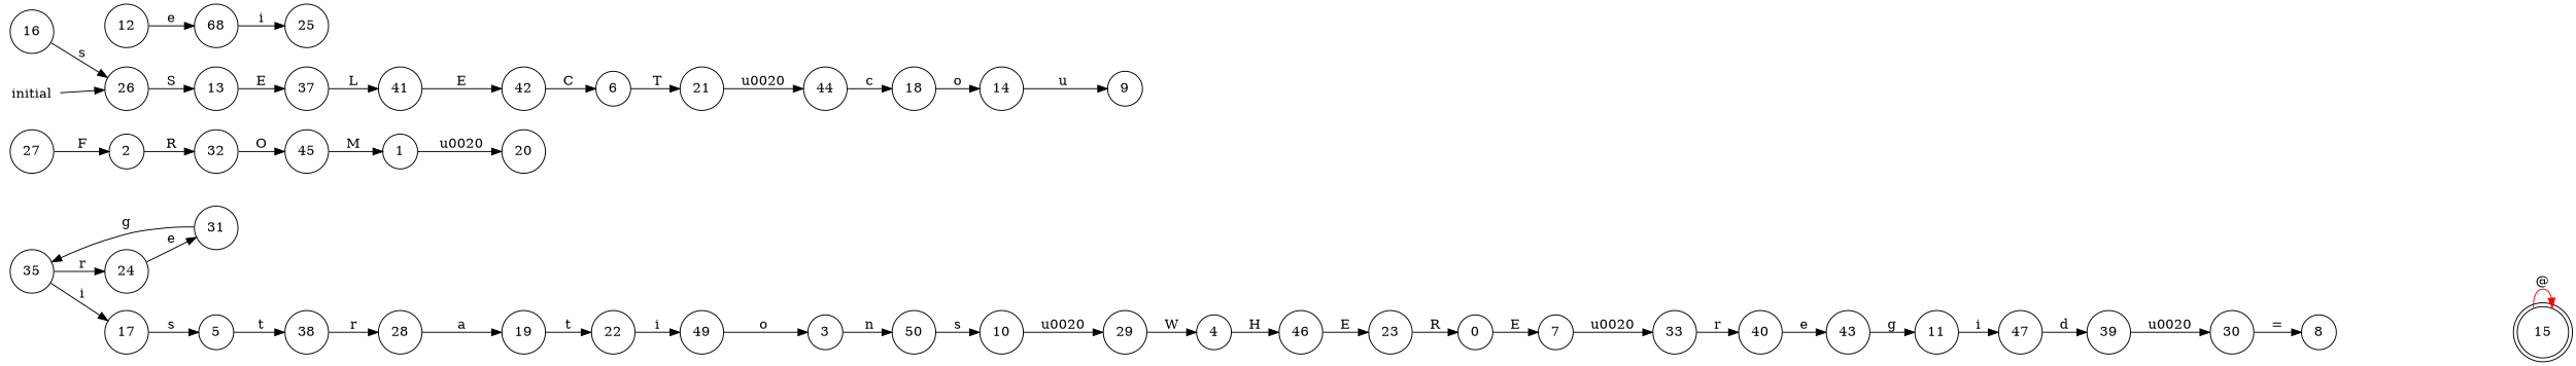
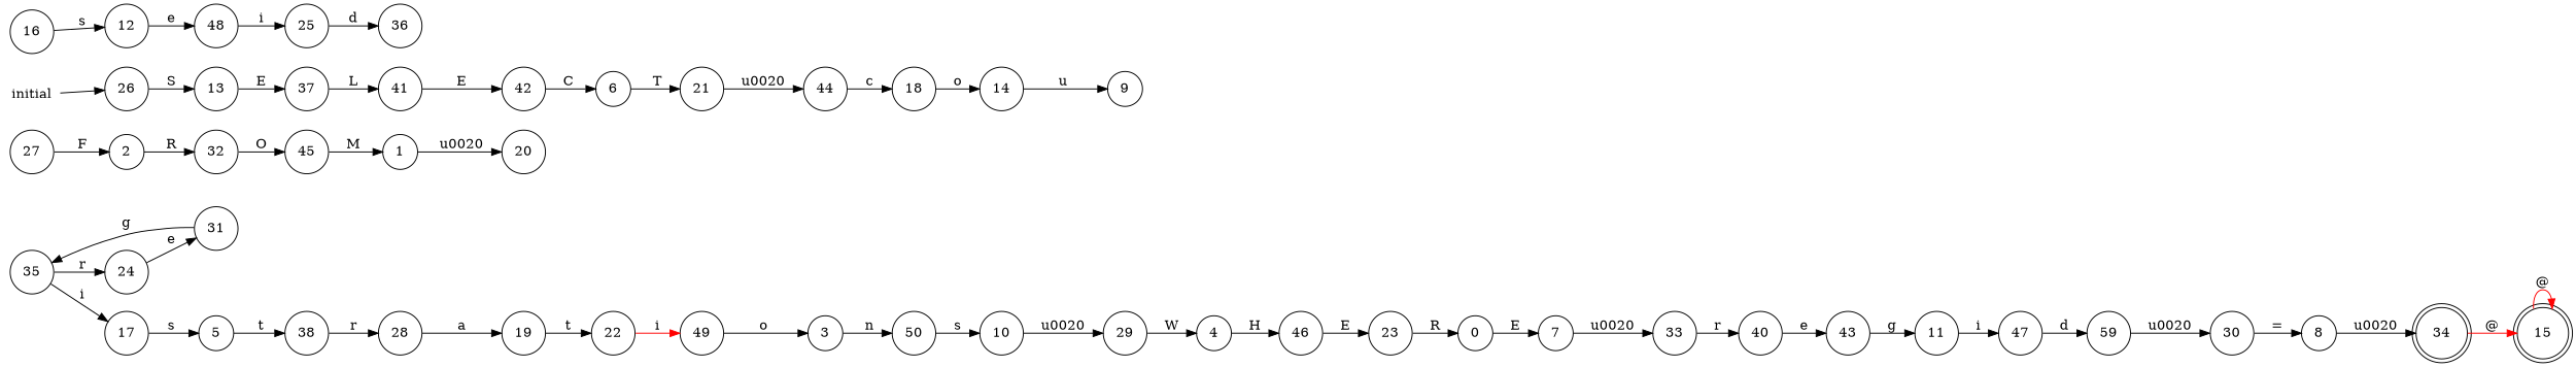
  digraph {
    rankdir=LR
    node [shape=circle]
    0
    7
    33
    40
    1
    20
    24
    31
    2
    32
    45
    3
    50
    10
    29
    4
    46
    23
    5
    38
    28
    19
    6
    21
    44
    18
    43
+   34 [shape=doublecircle]
    8
    15 [shape=doublecircle]
    16
    12
-   48 [label=68]
+   48
    11
    47
-   39
+   39 [label=59]
    30
    25
+   36
    13
    37
    41
    42
    14
    9
    17
    22
    49
    35
    27
    26
    initial [shape=plaintext]
    0 -> 7 [label=E]
    7 -> 33 [label="\u0020"]
    33 -> 40 [label=r]
    40 -> 43 [label=e]
    1 -> 20 [label="\u0020"]
    24 -> 31 [label=e]
    31 -> 35 [label=g]
    2 -> 32 [label=R]
    32 -> 45 [label=O]
    45 -> 1 [label=M]
    3 -> 50 [label=n]
    50 -> 10 [label=s]
    10 -> 29 [label="\u0020"]
    29 -> 4 [label=W]
    4 -> 46 [label=H]
    46 -> 23 [label=E]
    23 -> 0 [label=R]
    5 -> 38 [label=t]
    38 -> 28 [label=r]
    28 -> 19 [label=a]
    19 -> 22 [label=t]
    6 -> 21 [label=T]
    21 -> 44 [label="\u0020"]
    44 -> 18 [label=c]
    18 -> 14 [label=o]
    43 -> 11 [label=g]
+   34 -> 15 [color=red label="@"]
+   8 -> 34 [label="\u0020"]
    15 -> 15 [color=red label="@"]
-   16 -> 26 [label=s]
+   16 -> 12 [label=s]
    12 -> 48 [label=e]
    48 -> 25 [label=i]
    11 -> 47 [label=i]
    47 -> 39 [label=d]
    39 -> 30 [label="\u0020"]
    30 -> 8 [label="="]
+   25 -> 36 [label=d]
    13 -> 37 [label=E]
    37 -> 41 [label=L]
    41 -> 42 [label=E]
    42 -> 6 [label=C]
    14 -> 9 [label=u]
    17 -> 5 [label=s]
-   22 -> 49 [label=i]
+   22 -> 49 [label=i color=red]
    49 -> 3 [label=o]
    35 -> 24 [label=r]
    35 -> 17 [label=i]
    27 -> 2 [label=F]
    26 -> 13 [label=S]
    initial -> 26
  }
